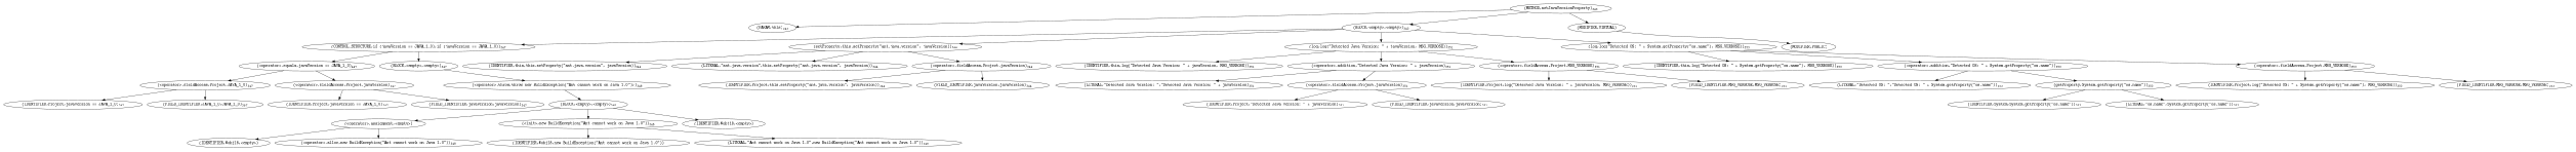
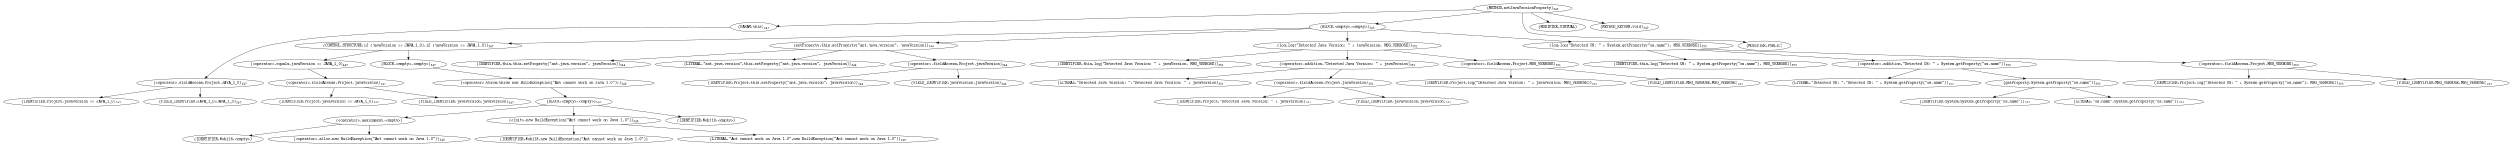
  digraph {
    fontname="Courier Prime"
    node [fontname="Courier Prime"]
    edge [fontname="Courier Prime"]
    n1 [label=<(METHOD,setJavaVersionProperty)<SUB>343</SUB>>]
    n2 [label=<(PARAM,this)<SUB>343</SUB>>]
    n3 [label=<(BLOCK,&lt;empty&gt;,&lt;empty&gt;)<SUB>343</SUB>>]
    n4 [label=<(MODIFIER,PUBLIC)>]
    n5 [label=<(MODIFIER,VIRTUAL)>]
+   n6 [label=<(METHOD_RETURN,void)<SUB>343</SUB>>]
    n7 [label=<(setProperty,this.setProperty(&quot;ant.java.version&quot;, javaVersion))<SUB>344</SUB>>]
    n8 [label=<(CONTROL_STRUCTURE,if (javaVersion == JAVA_1_0),if (javaVersion == JAVA_1_0))<SUB>347</SUB>>]
    n9 [label=<(log,log(&quot;Detected Java Version: &quot; + javaVersion, MSG_VERBOSE))<SUB>351</SUB>>]
    n10 [label=<(log,log(&quot;Detected OS: &quot; + System.getProperty(&quot;os.name&quot;), MSG_VERBOSE))<SUB>353</SUB>>]
    n11 [label=<(IDENTIFIER,this,this.setProperty(&quot;ant.java.version&quot;, javaVersion))<SUB>344</SUB>>]
    n12 [label=<(LITERAL,&quot;ant.java.version&quot;,this.setProperty(&quot;ant.java.version&quot;, javaVersion))<SUB>344</SUB>>]
    n13 [label=<(&lt;operator&gt;.fieldAccess,Project.javaVersion)<SUB>344</SUB>>]
    n14 [label=<(&lt;operator&gt;.equals,javaVersion == JAVA_1_0)<SUB>447</SUB>>]
    n15 [label=<(BLOCK,&lt;empty&gt;,&lt;empty&gt;)<SUB>347</SUB>>]
    n16 [label=<(IDENTIFIER,this,log(&quot;Detected Java Version: &quot; + javaVersion, MSG_VERBOSE))<SUB>351</SUB>>]
    n17 [label=<(&lt;operator&gt;.addition,&quot;Detected Java Version: &quot; + javaVersion)<SUB>351</SUB>>]
    n18 [label=<(&lt;operator&gt;.fieldAccess,Project.MSG_VERBOSE)<SUB>351</SUB>>]
    n19 [label=<(IDENTIFIER,this,log(&quot;Detected OS: &quot; + System.getProperty(&quot;os.name&quot;), MSG_VERBOSE))<SUB>353</SUB>>]
    n20 [label=<(&lt;operator&gt;.addition,&quot;Detected OS: &quot; + System.getProperty(&quot;os.name&quot;))<SUB>353</SUB>>]
    n21 [label=<(&lt;operator&gt;.fieldAccess,Project.MSG_VERBOSE)<SUB>353</SUB>>]
    n22 [label=<(IDENTIFIER,Project,this.setProperty(&quot;ant.java.version&quot;, javaVersion))<SUB>344</SUB>>]
    n23 [label=<(FIELD_IDENTIFIER,javaVersion,javaVersion)<SUB>344</SUB>>]
    n24 [label=<(&lt;operator&gt;.fieldAccess,Project.javaVersion)<SUB>347</SUB>>]
    n25 [label=<(&lt;operator&gt;.fieldAccess,Project.JAVA_1_0)<SUB>347</SUB>>]
    n26 [label=<(&lt;operator&gt;.throw,throw new BuildException(&quot;Ant cannot work on Java 1.0&quot;);)<SUB>348</SUB>>]
    n27 [label=<(IDENTIFIER,Project,javaVersion == JAVA_1_0)<SUB>347</SUB>>]
    n28 [label=<(FIELD_IDENTIFIER,javaVersion,javaVersion)<SUB>347</SUB>>]
    n29 [label=<(IDENTIFIER,Project,javaVersion == JAVA_1_0)<SUB>347</SUB>>]
    n30 [label=<(FIELD_IDENTIFIER,JAVA_1_0,JAVA_1_0)<SUB>367</SUB>>]
    n31 [label=<(BLOCK,&lt;empty&gt;,&lt;empty&gt;)<SUB>348</SUB>>]
    n32 [label=<(&lt;operator&gt;.assignment,&lt;empty&gt;)>]
    n33 [label=<(&lt;init&gt;,new BuildException(&quot;Ant cannot work on Java 1.0&quot;))<SUB>348</SUB>>]
    n34 [label=<(IDENTIFIER,$obj18,&lt;empty&gt;)>]
    n35 [label=<(IDENTIFIER,$obj18,&lt;empty&gt;)>]
    n36 [label=<(&lt;operator&gt;.alloc,new BuildException(&quot;Ant cannot work on Java 1.0&quot;))<SUB>348</SUB>>]
    n37 [label=<(IDENTIFIER,$obj18,new BuildException(&quot;Ant cannot work on Java 1.0&quot;))>]
    n38 [label=<(LITERAL,&quot;Ant cannot work on Java 1.0&quot;,new BuildException(&quot;Ant cannot work on Java 1.0&quot;))<SUB>348</SUB>>]
    n39 [label=<(LITERAL,&quot;Detected Java Version: &quot;,&quot;Detected Java Version: &quot; + javaVersion)<SUB>351</SUB>>]
    n40 [label=<(&lt;operator&gt;.fieldAccess,Project.javaVersion)<SUB>351</SUB>>]
    n41 [label=<(IDENTIFIER,Project,log(&quot;Detected Java Version: &quot; + javaVersion, MSG_VERBOSE))<SUB>351</SUB>>]
    n42 [label=<(FIELD_IDENTIFIER,MSG_VERBOSE,MSG_VERBOSE)<SUB>351</SUB>>]
    n43 [label=<(IDENTIFIER,Project,&quot;Detected Java Version: &quot; + javaVersion)<SUB>351</SUB>>]
    n44 [label=<(FIELD_IDENTIFIER,javaVersion,javaVersion)<SUB>351</SUB>>]
    n45 [label=<(LITERAL,&quot;Detected OS: &quot;,&quot;Detected OS: &quot; + System.getProperty(&quot;os.name&quot;))<SUB>353</SUB>>]
    n46 [label=<(getProperty,System.getProperty(&quot;os.name&quot;))<SUB>353</SUB>>]
    n47 [label=<(IDENTIFIER,Project,log(&quot;Detected OS: &quot; + System.getProperty(&quot;os.name&quot;), MSG_VERBOSE))<SUB>353</SUB>>]
    n48 [label=<(FIELD_IDENTIFIER,MSG_VERBOSE,MSG_VERBOSE)<SUB>353</SUB>>]
    n49 [label=<(IDENTIFIER,System,System.getProperty(&quot;os.name&quot;))<SUB>353</SUB>>]
    n50 [label=<(LITERAL,&quot;os.name&quot;,System.getProperty(&quot;os.name&quot;))<SUB>353</SUB>>]
    n1 -> n2
    n1 -> n3
-   n5 -> n4
+   n1 -> n4
    n1 -> n5
+   n1 -> n6
    n3 -> n7
    n3 -> n8
    n3 -> n9
    n3 -> n10
    n7 -> n11
    n7 -> n12
    n7 -> n13
    n8 -> n14
    n8 -> n15
    n9 -> n16
    n9 -> n17
    n9 -> n18
    n10 -> n19
    n10 -> n20
    n10 -> n21
    n13 -> n22
    n13 -> n23
    n14 -> n24
-   n14 -> n25
+   n2 -> n25
    n15 -> n26
    n17 -> n39
    n17 -> n40
    n18 -> n41
    n18 -> n42
    n20 -> n45
    n20 -> n46
    n21 -> n47
    n21 -> n48
    n24 -> n27
    n24 -> n28
    n25 -> n29
    n25 -> n30
    n26 -> n31
    n31 -> n32
    n31 -> n33
    n31 -> n34
    n32 -> n35
    n32 -> n36
    n33 -> n37
    n33 -> n38
    n40 -> n43
    n40 -> n44
    n46 -> n49
    n46 -> n50
  }
